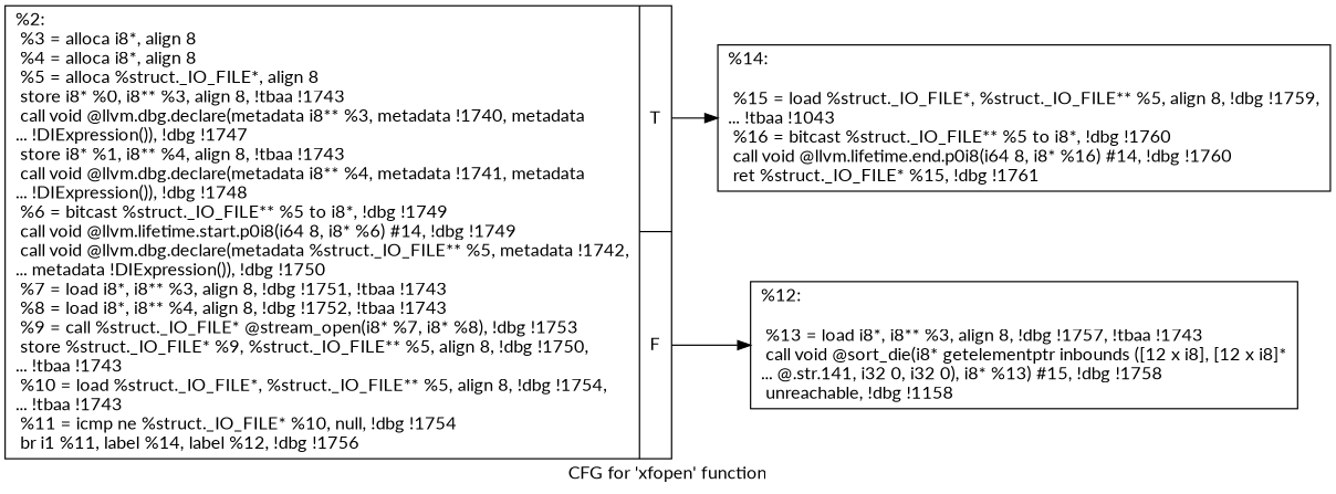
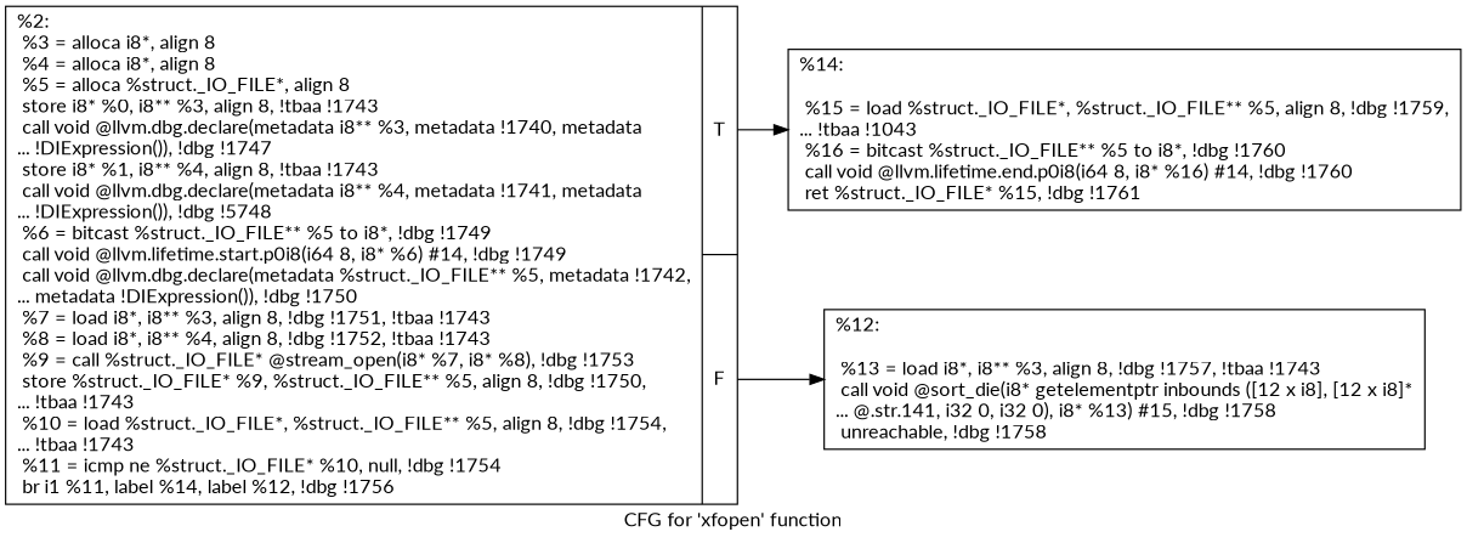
  digraph {
    fontname=Lato
    label="CFG for 'xfopen' function"
    rankdir=LR
    node [fontname=Lato shape=record]
    edge [fontname=Lato]
-   n1 [label="{%2:\l  %3 = alloca i8*, align 8\l  %4 = alloca i8*, align 8\l  %5 = alloca %struct._IO_FILE*, align 8\l  store i8* %0, i8** %3, align 8, !tbaa !1743\l  call void @llvm.dbg.declare(metadata i8** %3, metadata !1740, metadata\l... !DIExpression()), !dbg !1747\l  store i8* %1, i8** %4, align 8, !tbaa !1743\l  call void @llvm.dbg.declare(metadata i8** %4, metadata !1741, metadata\l... !DIExpression()), !dbg !1748\l  %6 = bitcast %struct._IO_FILE** %5 to i8*, !dbg !1749\l  call void @llvm.lifetime.start.p0i8(i64 8, i8* %6) #14, !dbg !1749\l  call void @llvm.dbg.declare(metadata %struct._IO_FILE** %5, metadata !1742,\l... metadata !DIExpression()), !dbg !1750\l  %7 = load i8*, i8** %3, align 8, !dbg !1751, !tbaa !1743\l  %8 = load i8*, i8** %4, align 8, !dbg !1752, !tbaa !1743\l  %9 = call %struct._IO_FILE* @stream_open(i8* %7, i8* %8), !dbg !1753\l  store %struct._IO_FILE* %9, %struct._IO_FILE** %5, align 8, !dbg !1750,\l... !tbaa !1743\l  %10 = load %struct._IO_FILE*, %struct._IO_FILE** %5, align 8, !dbg !1754,\l... !tbaa !1743\l  %11 = icmp ne %struct._IO_FILE* %10, null, !dbg !1754\l  br i1 %11, label %14, label %12, !dbg !1756\l|{<s0>T|<s1>F}}"]
+   n1 [label="{%2:\l  %3 = alloca i8*, align 8\l  %4 = alloca i8*, align 8\l  %5 = alloca %struct._IO_FILE*, align 8\l  store i8* %0, i8** %3, align 8, !tbaa !1743\l  call void @llvm.dbg.declare(metadata i8** %3, metadata !1740, metadata\l... !DIExpression()), !dbg !1747\l  store i8* %1, i8** %4, align 8, !tbaa !1743\l  call void @llvm.dbg.declare(metadata i8** %4, metadata !1741, metadata\l... !DIExpression()), !dbg !5748\l  %6 = bitcast %struct._IO_FILE** %5 to i8*, !dbg !1749\l  call void @llvm.lifetime.start.p0i8(i64 8, i8* %6) #14, !dbg !1749\l  call void @llvm.dbg.declare(metadata %struct._IO_FILE** %5, metadata !1742,\l... metadata !DIExpression()), !dbg !1750\l  %7 = load i8*, i8** %3, align 8, !dbg !1751, !tbaa !1743\l  %8 = load i8*, i8** %4, align 8, !dbg !1752, !tbaa !1743\l  %9 = call %struct._IO_FILE* @stream_open(i8* %7, i8* %8), !dbg !1753\l  store %struct._IO_FILE* %9, %struct._IO_FILE** %5, align 8, !dbg !1750,\l... !tbaa !1743\l  %10 = load %struct._IO_FILE*, %struct._IO_FILE** %5, align 8, !dbg !1754,\l... !tbaa !1743\l  %11 = icmp ne %struct._IO_FILE* %10, null, !dbg !1754\l  br i1 %11, label %14, label %12, !dbg !1756\l|{<s0>T|<s1>F}}"]
    n2 [label="{%14:\l\l  %15 = load %struct._IO_FILE*, %struct._IO_FILE** %5, align 8, !dbg !1759,\l... !tbaa !1043\l  %16 = bitcast %struct._IO_FILE** %5 to i8*, !dbg !1760\l  call void @llvm.lifetime.end.p0i8(i64 8, i8* %16) #14, !dbg !1760\l  ret %struct._IO_FILE* %15, !dbg !1761\l}"]
-   n3 [label="{%12:\l\l  %13 = load i8*, i8** %3, align 8, !dbg !1757, !tbaa !1743\l  call void @sort_die(i8* getelementptr inbounds ([12 x i8], [12 x i8]*\l... @.str.141, i32 0, i32 0), i8* %13) #15, !dbg !1758\l  unreachable, !dbg !1158\l}"]
+   n3 [label="{%12:\l\l  %13 = load i8*, i8** %3, align 8, !dbg !1757, !tbaa !1743\l  call void @sort_die(i8* getelementptr inbounds ([12 x i8], [12 x i8]*\l... @.str.141, i32 0, i32 0), i8* %13) #15, !dbg !1758\l  unreachable, !dbg !1758\l}"]
    n1 -> n2 [tailport=s0]
    n1 -> n3 [tailport=s1]
  }
